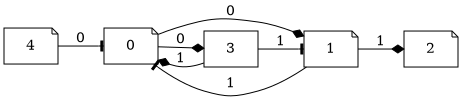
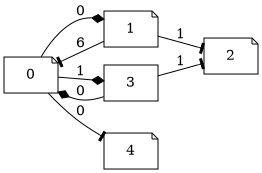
  digraph {
    rankdir=LR
    node [shape=note]
    edge [arrowhead=diamond]
    0
    1
    3 [shape=box]
    4
    2
    0 -> 1 [label=0]
-   0 -> 3 [label=0]
-   4 -> 0 [arrowhead=tee label=0]
-   1 -> 0 [arrowhead=tee label=1]
-   1 -> 2 [label=1]
-   3 -> 0 [label=1]
-   3 -> 1 [arrowhead=tee label=1]
+   0 -> 3 [label=1]
+   0 -> 4 [arrowhead=tee label=0]
+   1 -> 0 [arrowhead=tee label=6]
+   1 -> 2 [arrowhead=tee label=1]
+   3 -> 0 [label=0]
+   3 -> 2 [arrowhead=tee label=1]
  }
